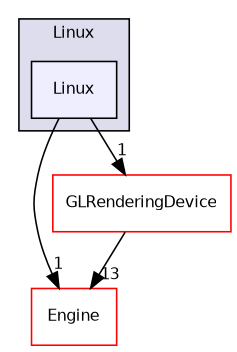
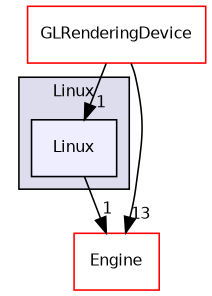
  digraph {
    compound=true
    node [fillcolor=white fontname=Helvetica fontsize=10 shape=box style=filled color=red]
    edge [headlabel=1 labeldistance=1.5 labelfontname=Helvetica labelfontsize=10]
    n1 [fillcolor="#eeeeff" label=Linux pencolor=black color=""]
    n2 [label=Engine]
    n3 [label=GLRenderingDevice]
    subgraph cluster_1 {
      bgcolor="#ddddee"
      fontname=Helvetica
      fontsize=10
      label=Linux
      pencolor=black
      n1
    }
    n1 -> n2
-   n1 -> n3
+   n3 -> n1
    n3 -> n2 [headlabel=13]
  }
